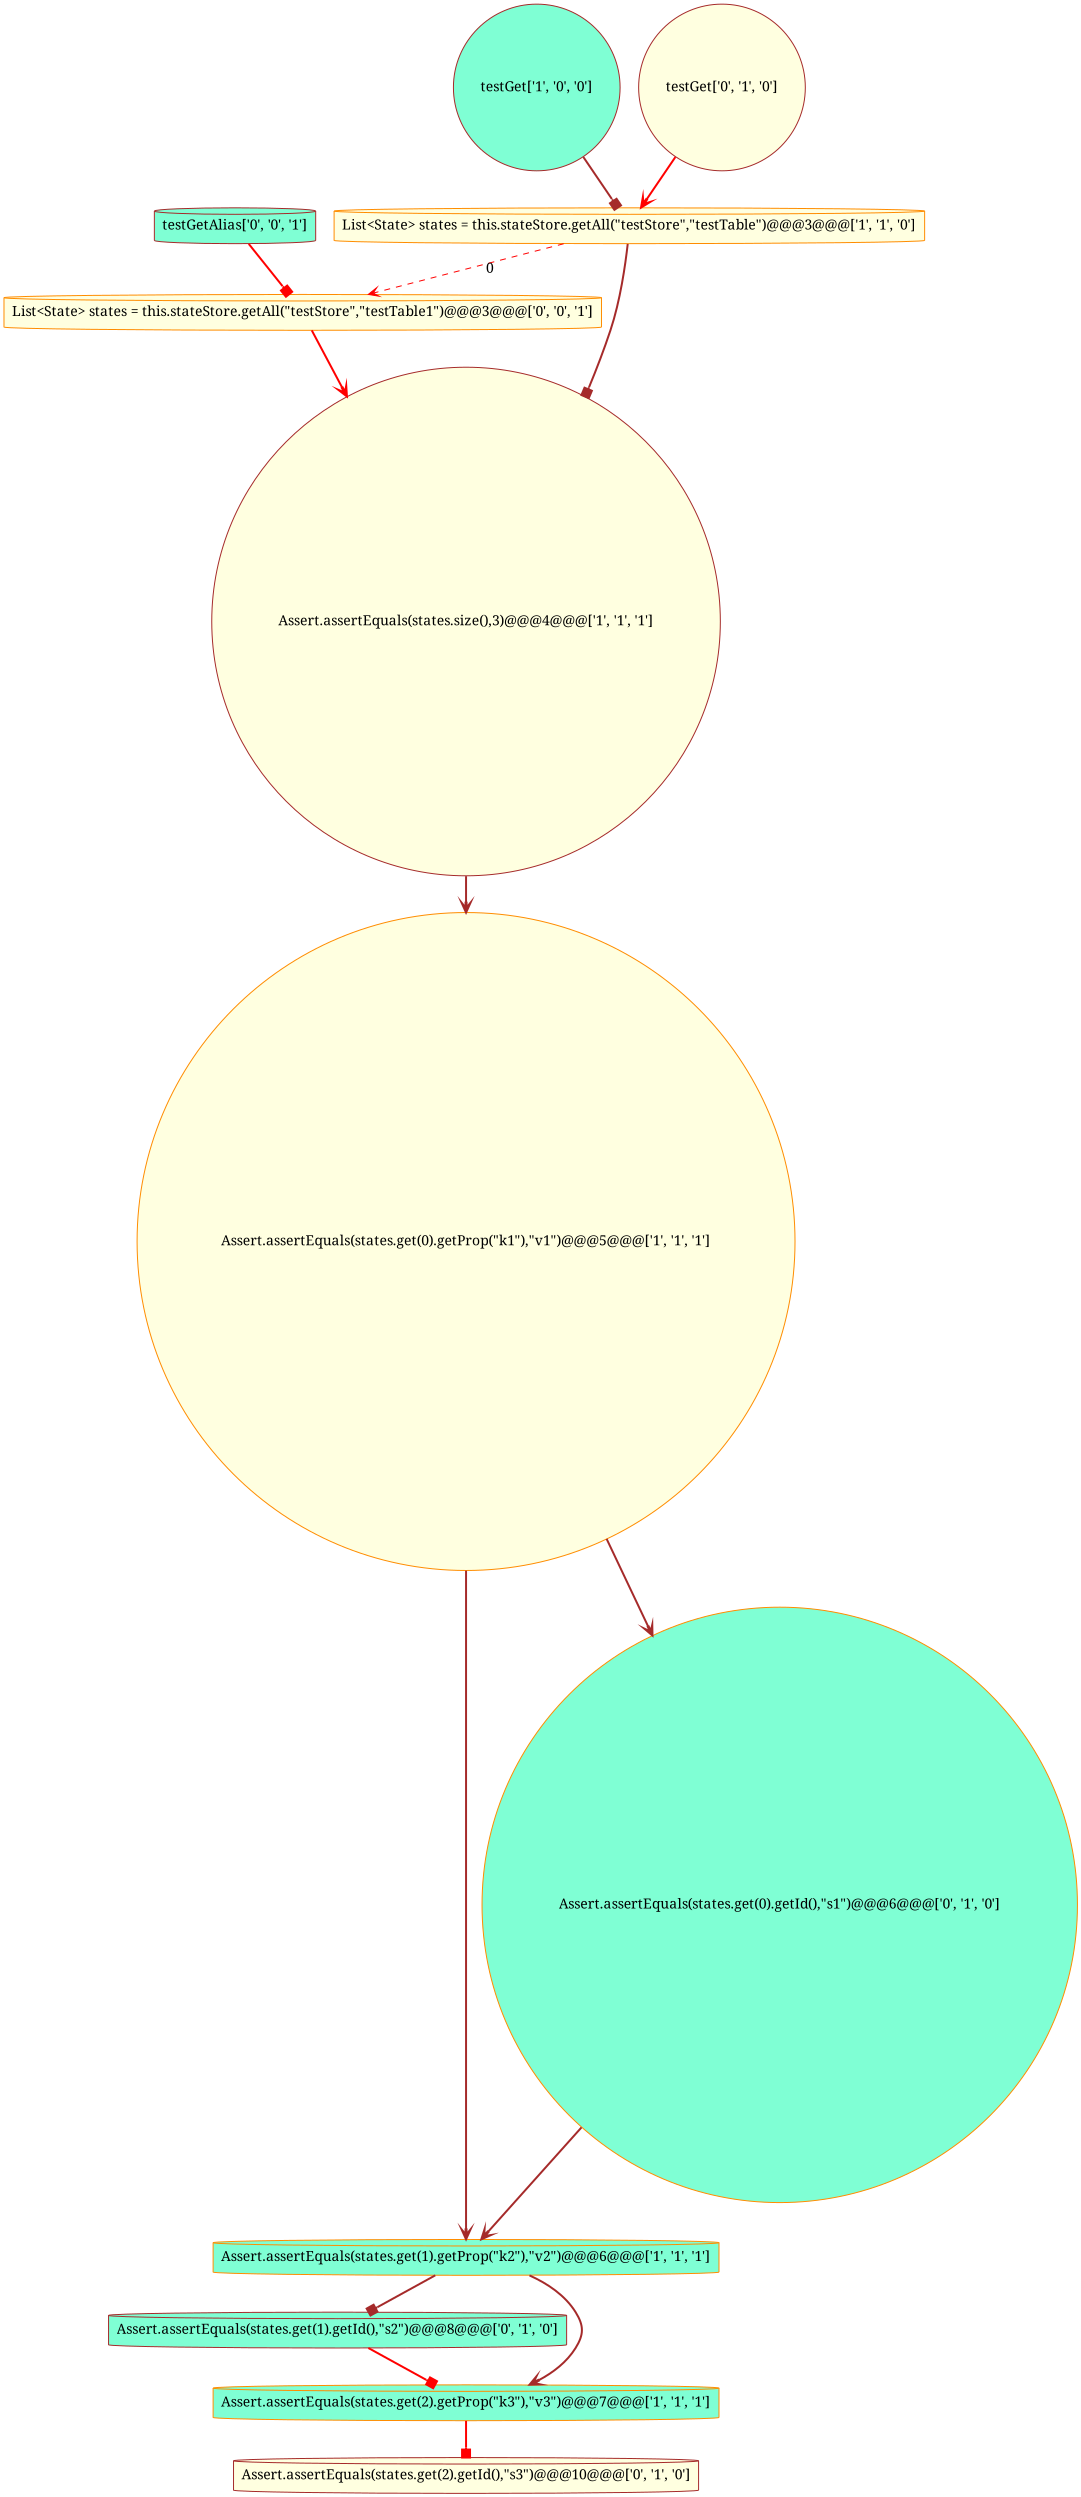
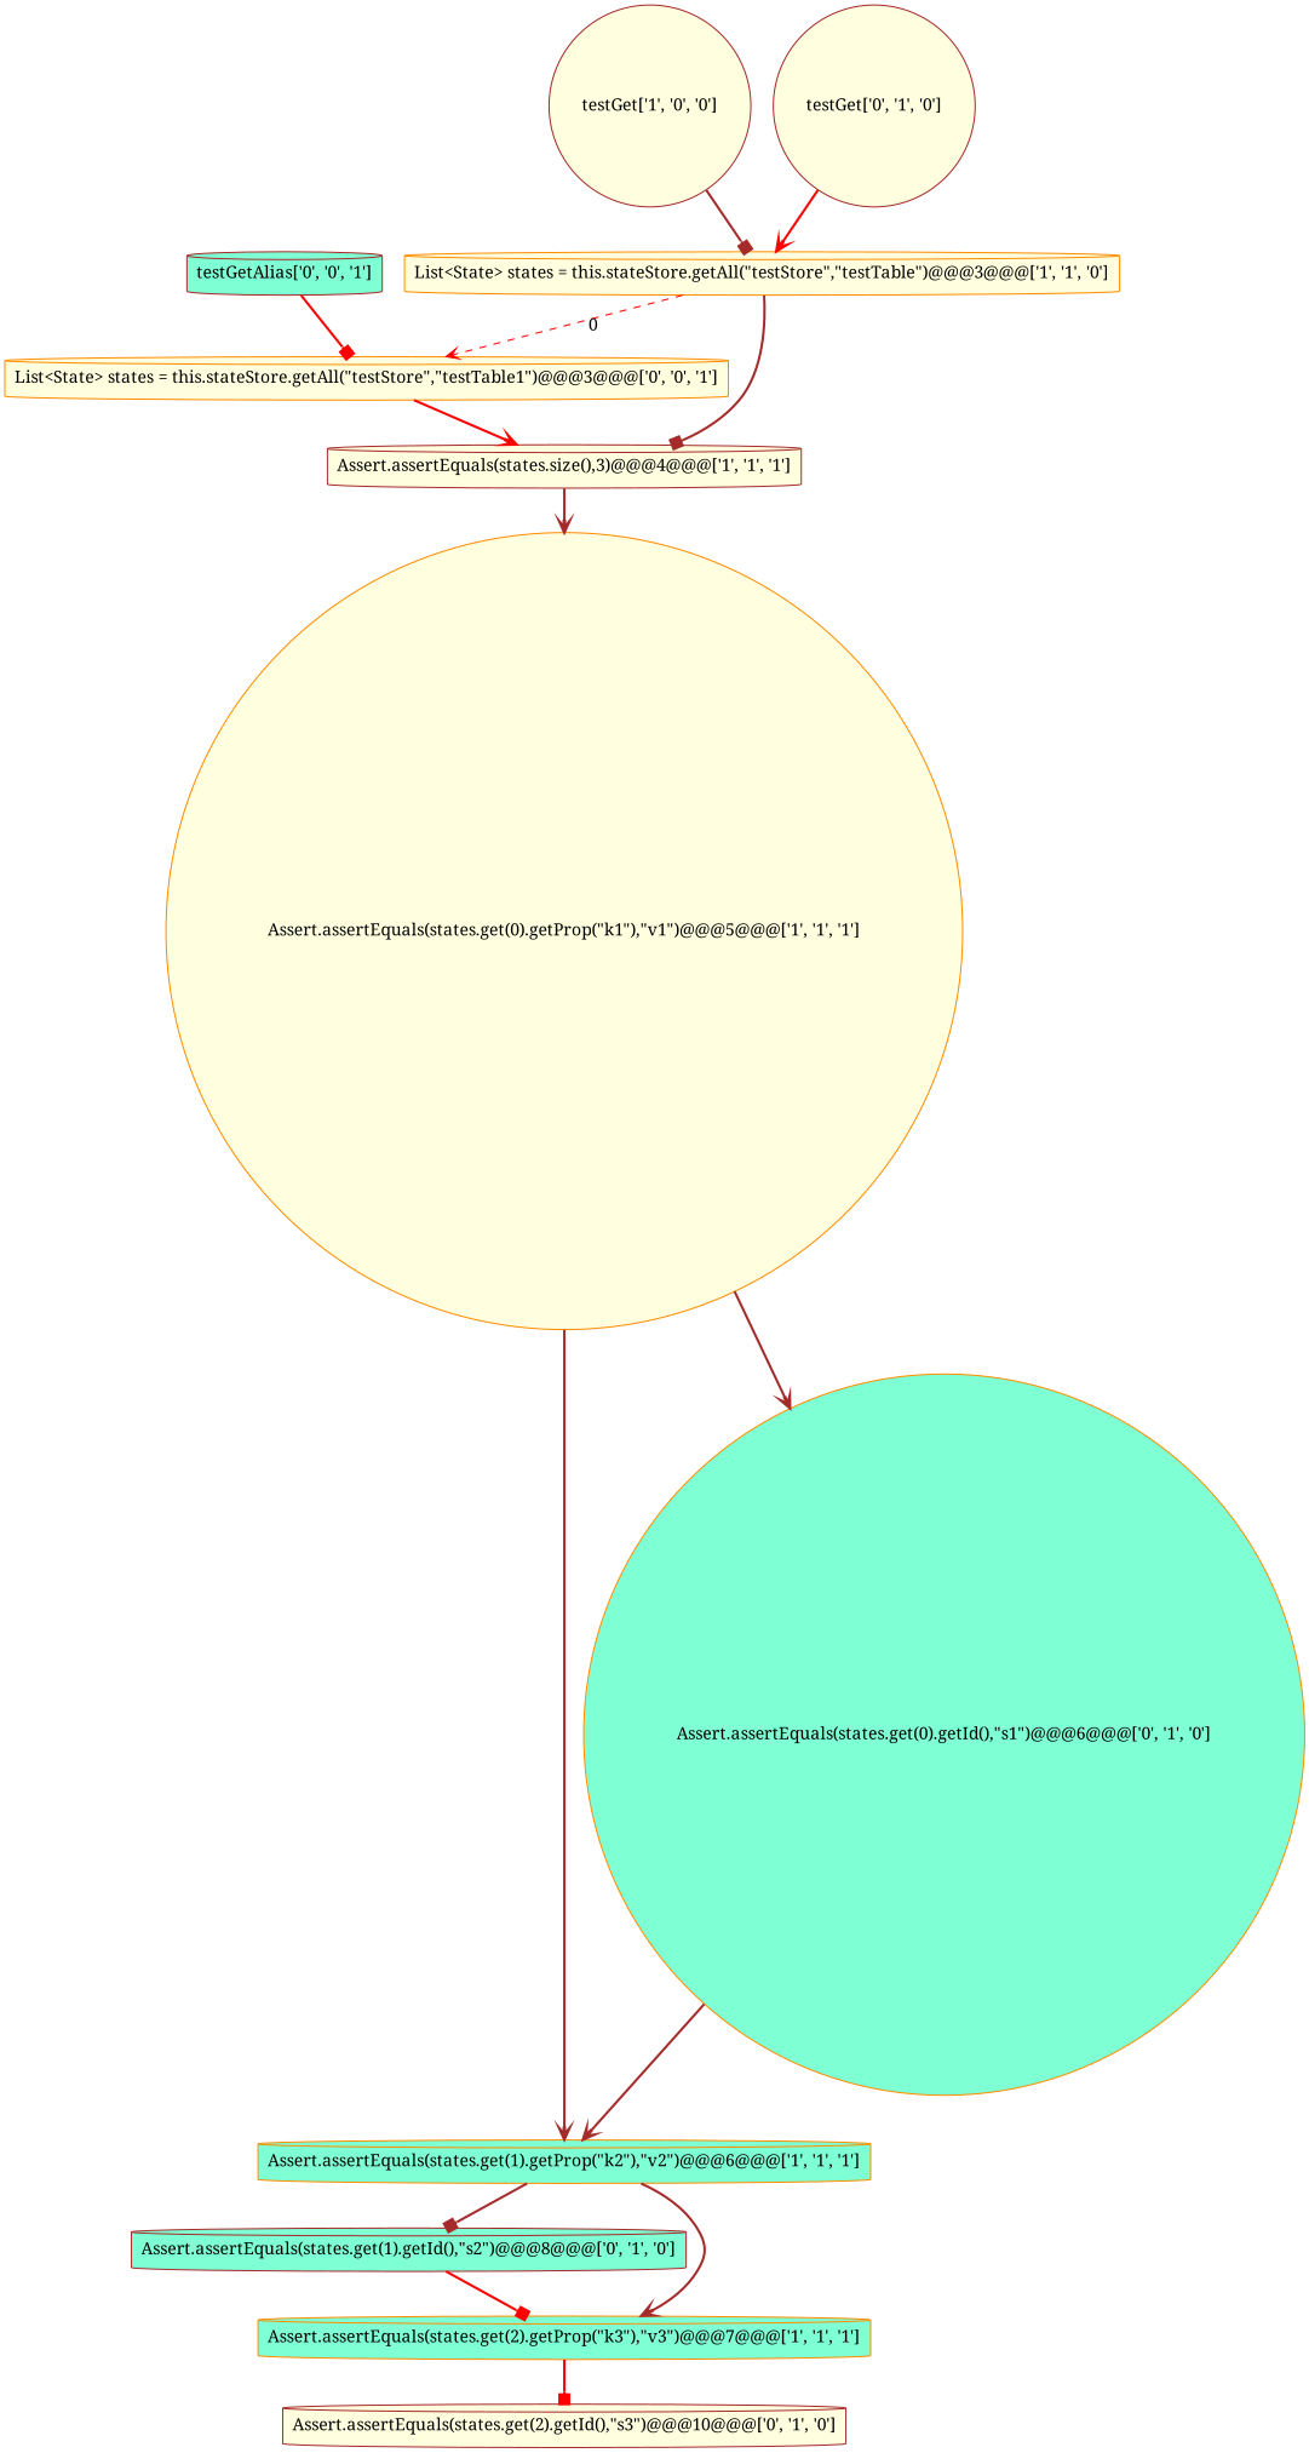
  digraph {
    fontname="Noto Serif"
    node [color=brown fillcolor=lightyellow fontname="Noto Serif" shape=cylinder style=filled]
    edge [arrowhead=vee color=brown fontname="Noto Serif" style=bold]
    n1 [fillcolor=aquamarine label="Assert.assertEquals(states.get(1).getId(),\"s2\")@@@8@@@['0', '1', '0']"]
    n2 [color=darkorange fillcolor=aquamarine label="Assert.assertEquals(states.get(2).getProp(\"k3\"),\"v3\")@@@7@@@['1', '1', '1']"]
    n3 [label="Assert.assertEquals(states.get(2).getId(),\"s3\")@@@10@@@['0', '1', '0']"]
    n4 [color=darkorange fillcolor=aquamarine label="Assert.assertEquals(states.get(1).getProp(\"k2\"),\"v2\")@@@6@@@['1', '1', '1']"]
    n5 [color=darkorange label="Assert.assertEquals(states.get(0).getProp(\"k1\"),\"v1\")@@@5@@@['1', '1', '1']" shape=circle]
    n6 [color=darkorange fillcolor=aquamarine label="Assert.assertEquals(states.get(0).getId(),\"s1\")@@@6@@@['0', '1', '0']" shape=circle]
-   n7 [label="Assert.assertEquals(states.size(),3)@@@4@@@['1', '1', '1']" shape=circle]
+   n7 [label="Assert.assertEquals(states.size(),3)@@@4@@@['1', '1', '1']"]
    n8 [color=darkorange label="List<State> states = this.stateStore.getAll(\"testStore\",\"testTable\")@@@3@@@['1', '1', '0']"]
    n9 [color=darkorange label="List<State> states = this.stateStore.getAll(\"testStore\",\"testTable1\")@@@3@@@['0', '0', '1']"]
    n10 [fillcolor=aquamarine label="testGetAlias['0', '0', '1']"]
-   n11 [fillcolor=aquamarine label="testGet['1', '0', '0']" shape=circle]
+   n11 [label="testGet['1', '0', '0']" shape=circle]
    n12 [label="testGet['0', '1', '0']" shape=circle]
    n1 -> n2 [arrowhead=box color=red]
    n2 -> n3 [arrowhead=box color=red]
    n4 -> n1 [arrowhead=box]
    n4 -> n2
    n5 -> n4
    n5 -> n6
    n6 -> n4
    n7 -> n5
    n8 -> n7 [arrowhead=box]
    n8 -> n9 [color=red label=0 style=dashed]
    n9 -> n7 [color=red]
    n10 -> n9 [arrowhead=box color=red]
    n11 -> n8 [arrowhead=box]
    n12 -> n8 [color=red]
  }
